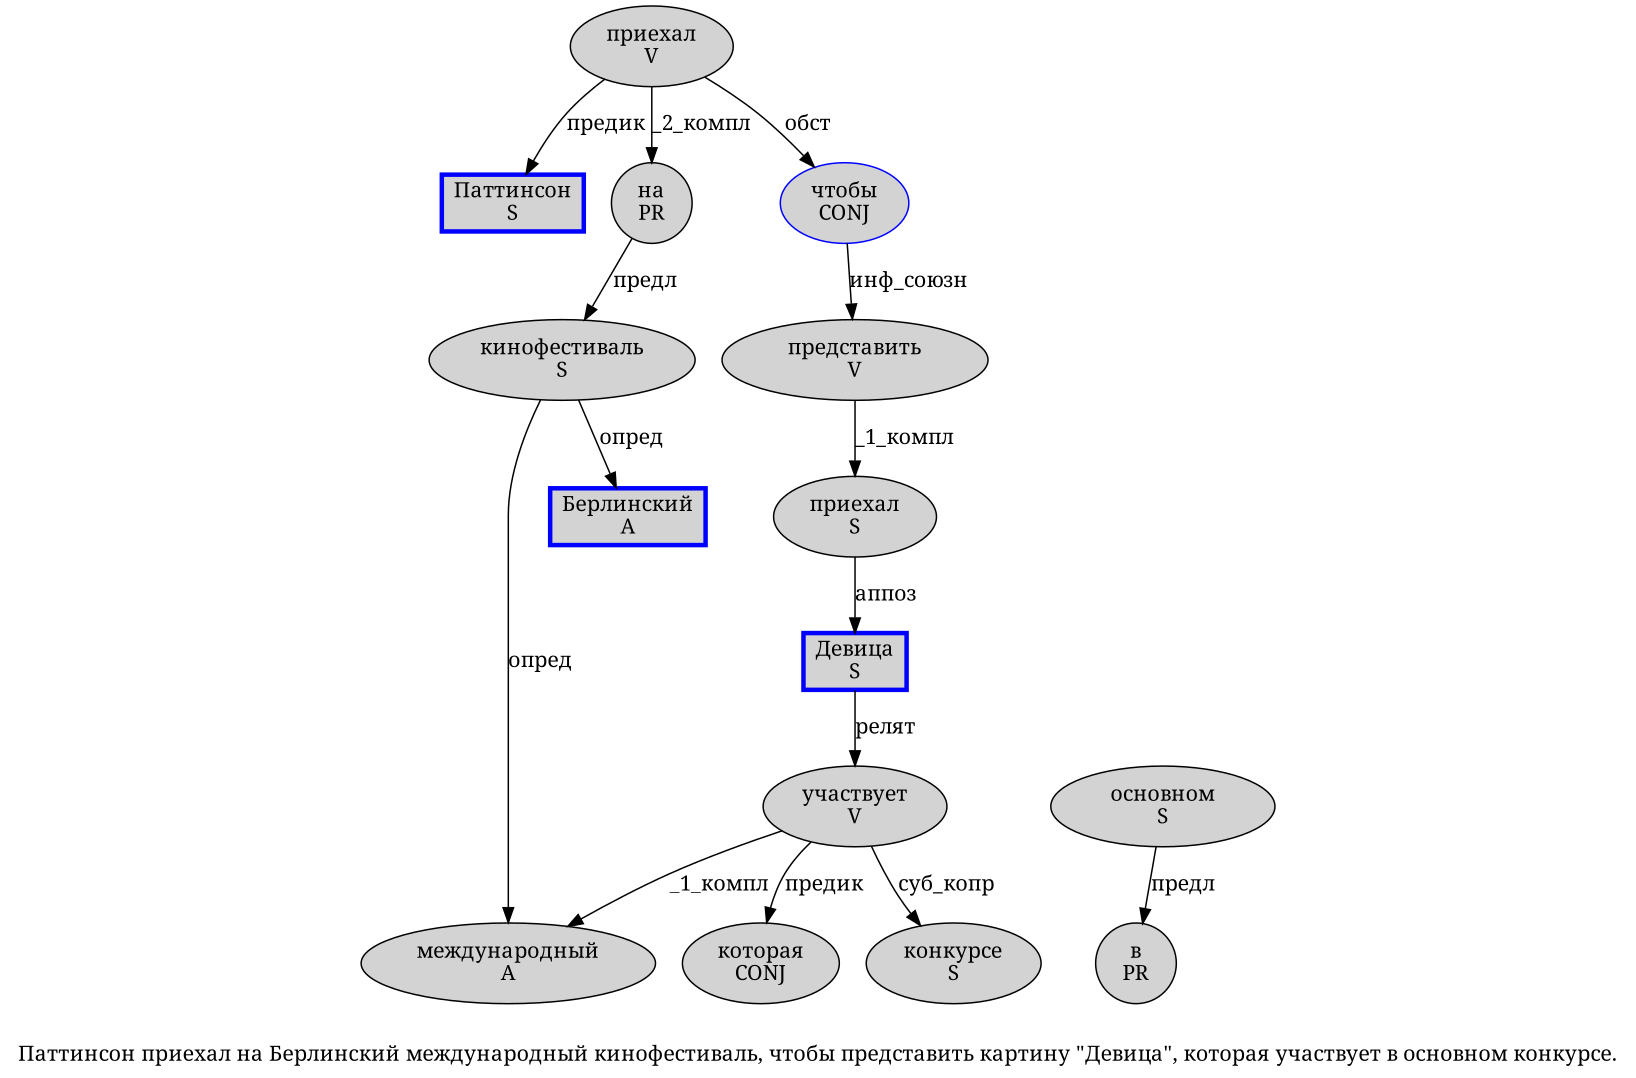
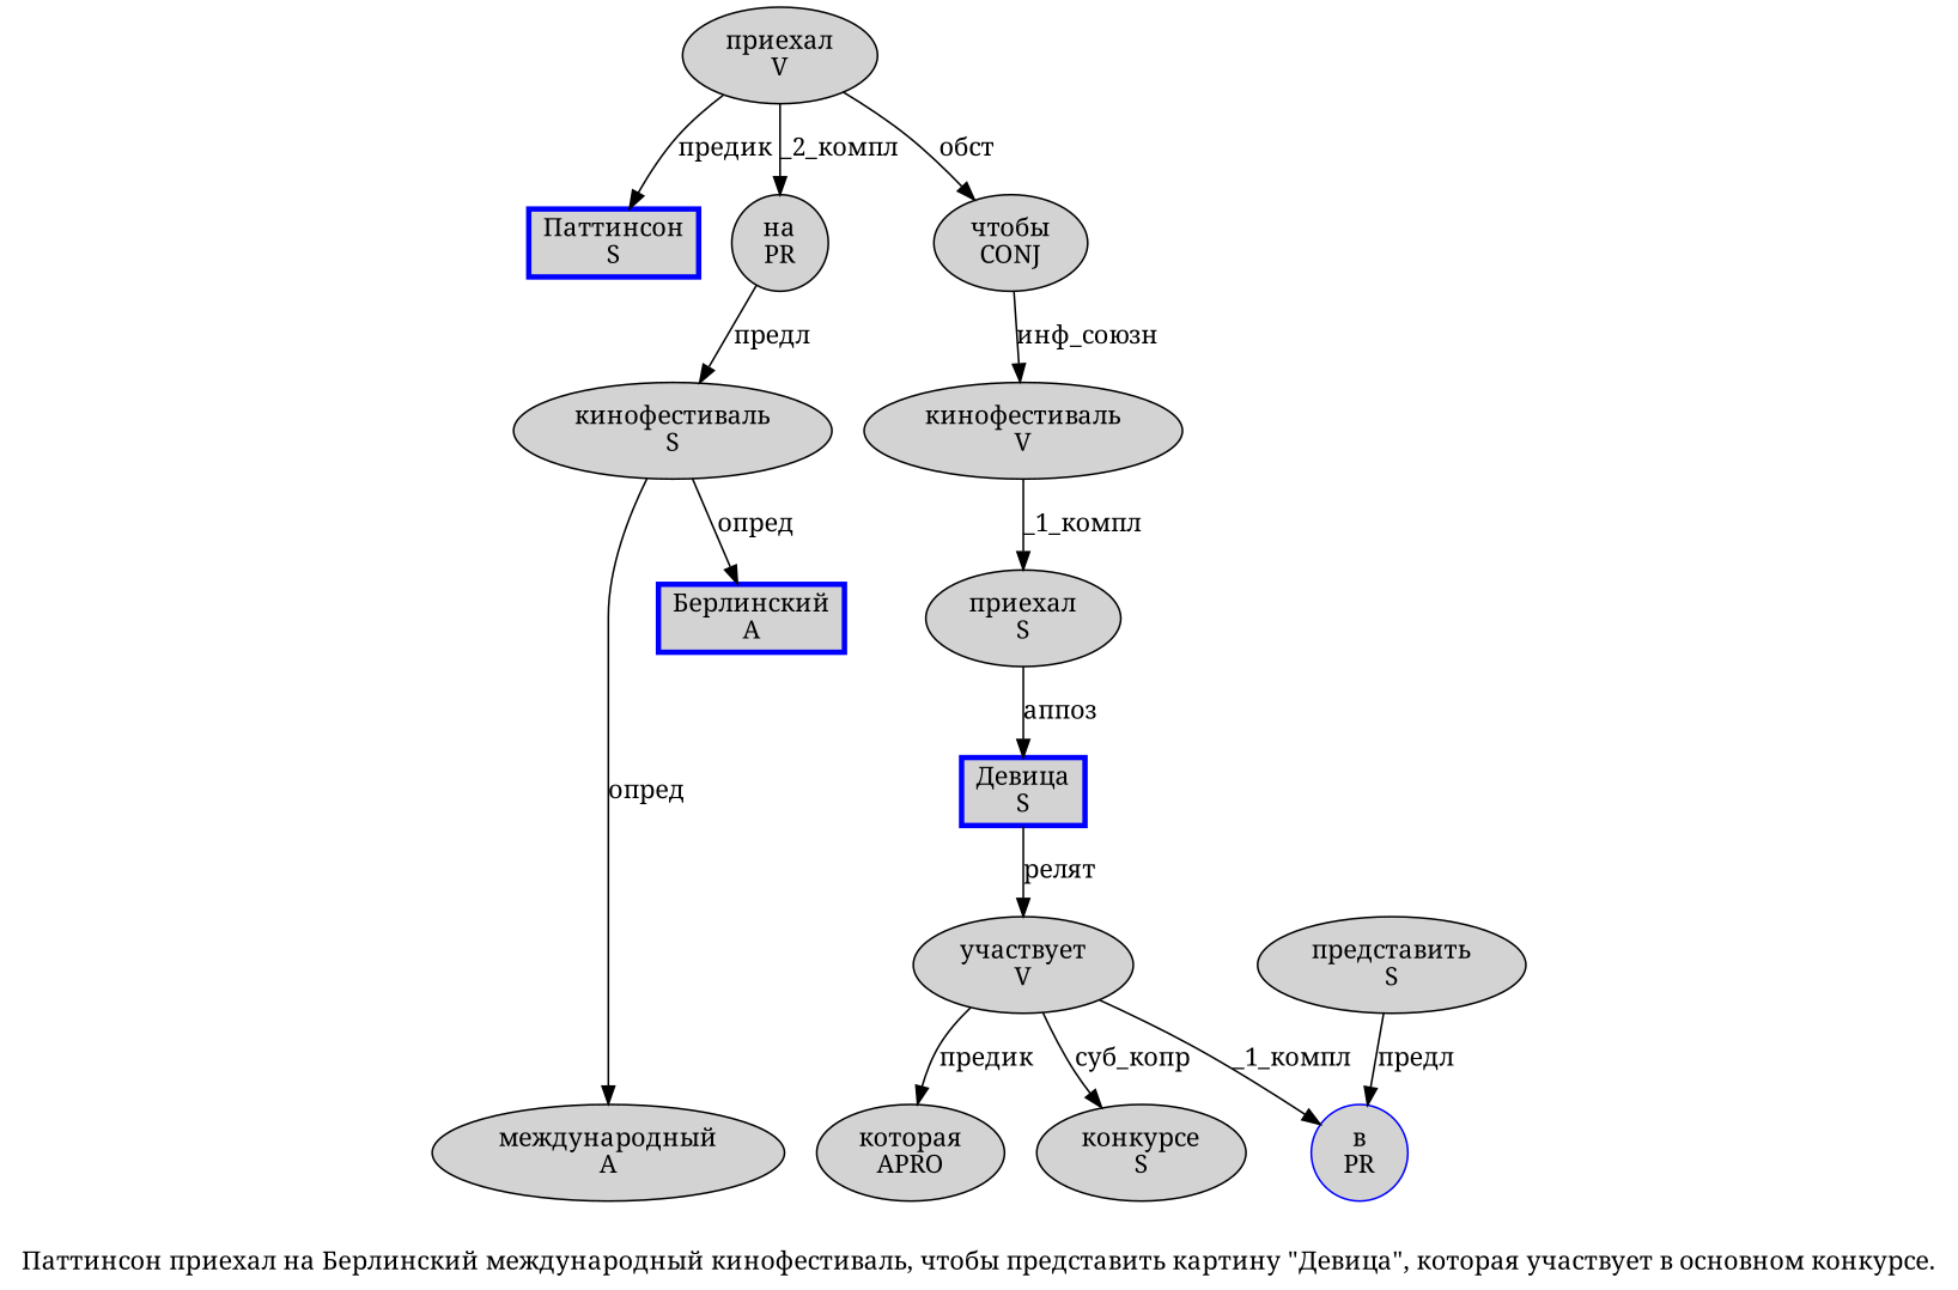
  digraph {
    fontname="Noto Serif"
    label="Паттинсон приехал на Берлинский международный кинофестиваль, чтобы представить картину \"Девица\", которая участвует в основном конкурсе."
    node [fillcolor=lightgray fontname="Noto Serif" penwidth=1 shape=ellipse style=filled]
    edge [fontname="Noto Serif"]
    n1 [color=blue label="Паттинсон\nS" penwidth=3 shape=box]
    n2 [label="приехал\nV"]
    n3 [label="на\nPR"]
-   n4 [label="чтобы\nCONJ" color=blue]
+   n4 [label="чтобы\nCONJ"]
    n5 [label="кинофестиваль\nS"]
-   n6 [label="представить\nV"]
+   n6 [label="кинофестиваль\nV"]
    n7 [color=blue label="Берлинский\nA" penwidth=3 shape=box]
    n8 [label="международный\nA"]
    n9 [label="приехал\nS"]
    n10 [color=blue label="Девица\nS" penwidth=3 shape=box]
    n11 [label="участвует\nV"]
-   n12 [label="которая\nCONJ"]
-   n13 [label="в\nPR"]
+   n12 [label="которая\nAPRO"]
+   n13 [label="в\nPR" color=blue]
    n14 [label="конкурсе\nS"]
-   n15 [label="основном\nS"]
+   n15 [label="представить\nS"]
    n2 -> n1 [label="предик"]
    n2 -> n3 [label="_2_компл"]
    n2 -> n4 [label="обст"]
    n3 -> n5 [label="предл"]
    n4 -> n6 [label="инф_союзн"]
    n5 -> n7 [label="опред"]
    n5 -> n8 [label="опред"]
    n6 -> n9 [label="_1_компл"]
    n9 -> n10 [label="аппоз"]
    n10 -> n11 [label="релят"]
    n11 -> n12 [label="предик"]
-   n11 -> n8 [label="_1_компл"]
+   n11 -> n13 [label="_1_компл"]
    n11 -> n14 [label="суб_копр"]
    n15 -> n13 [label="предл"]
  }
